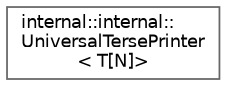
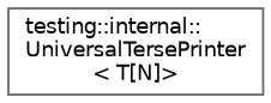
  digraph {
    rankdir=LR
-   n1 [color=grey40 fillcolor=white fontname=Helvetica fontsize=10 height=0.2 label="internal::internal::\lUniversalTersePrinter\l\< T[N]\>" shape=box style=filled width=0.4]
+   n1 [color=grey40 fillcolor=white fontname=Helvetica fontsize=10 height=0.2 label="testing::internal::\lUniversalTersePrinter\l\< T[N]\>" shape=box style=filled width=0.4]
  }
